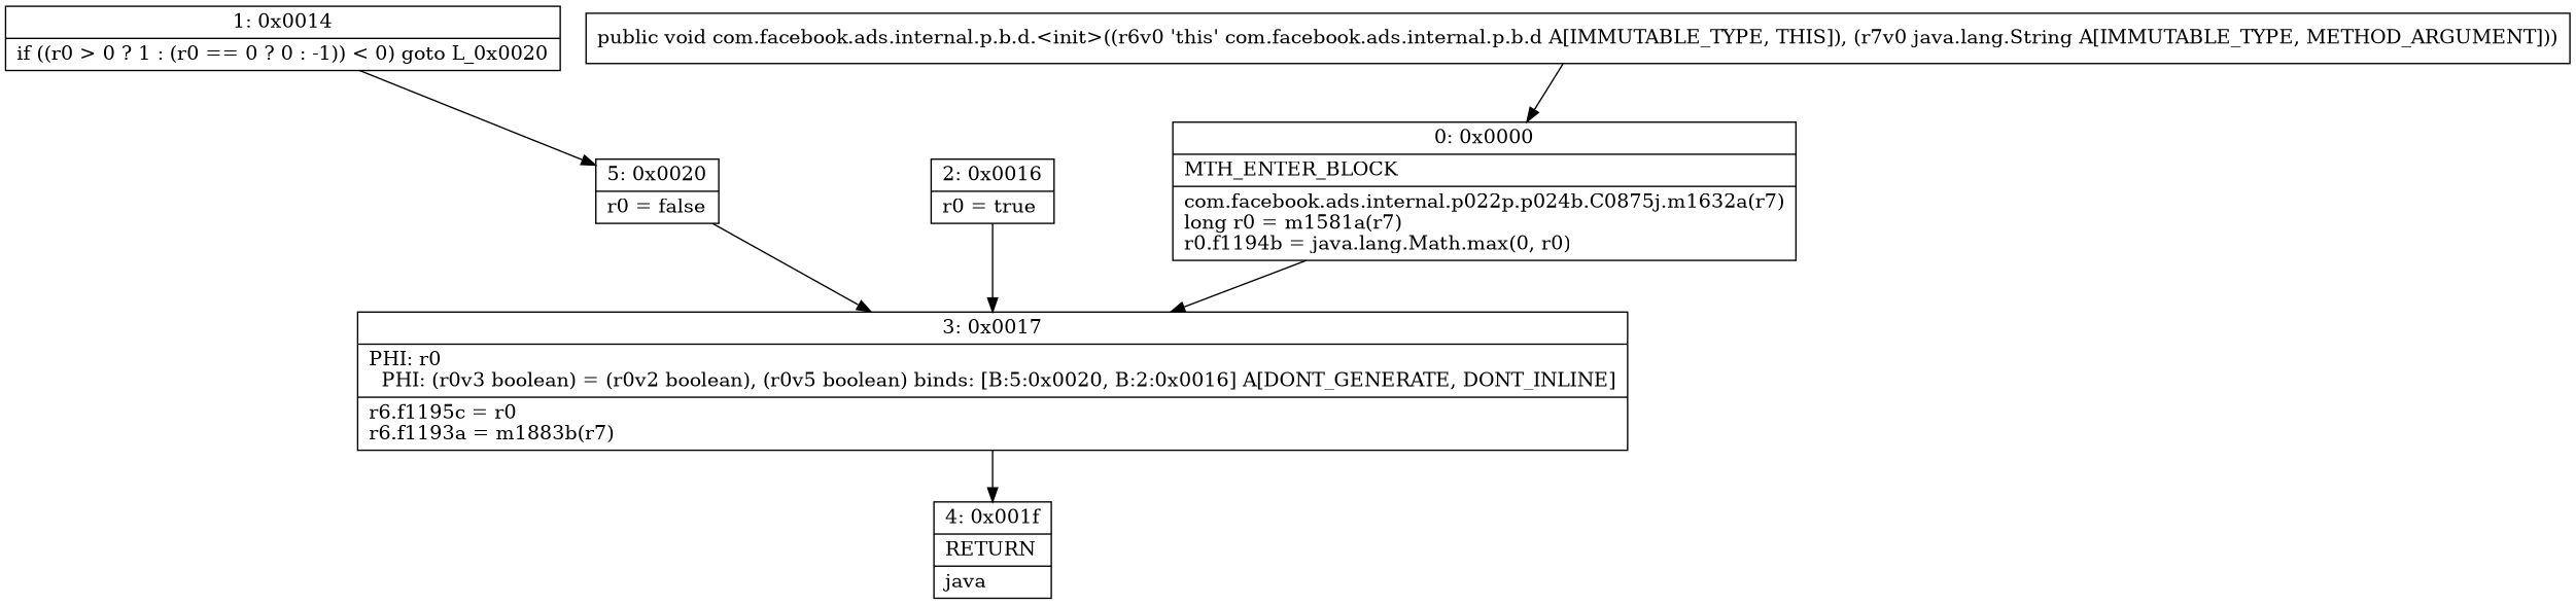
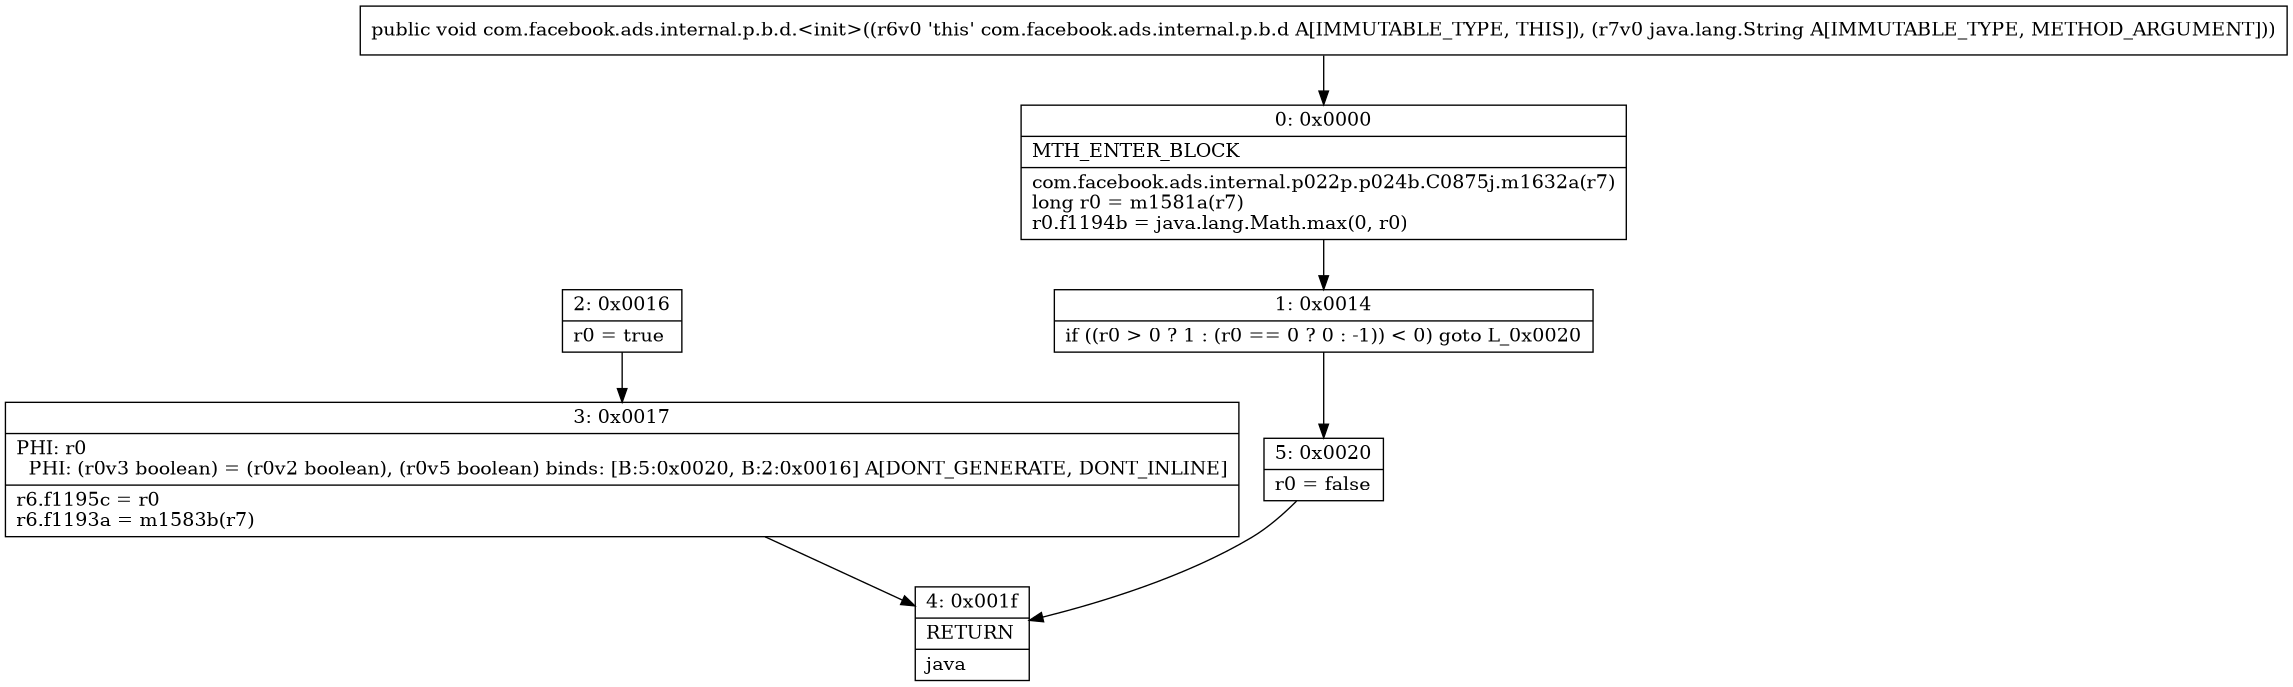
  digraph {
    node [shape=record]
    n1 [label="{0\:\ 0x0000|MTH_ENTER_BLOCK\l|com.facebook.ads.internal.p022p.p024b.C0875j.m1632a(r7)\llong r0 = m1581a(r7)\lr0.f1194b = java.lang.Math.max(0, r0)\l}"]
    n2 [label="{1\:\ 0x0014|if ((r0 \> 0 ? 1 : (r0 == 0 ? 0 : \-1)) \< 0) goto L_0x0020\l}"]
    n3 [label="{5\:\ 0x0020|r0 = false\l}"]
    n4 [label="{2\:\ 0x0016|r0 = true\l}"]
-   n5 [label="{3\:\ 0x0017|PHI: r0 \l  PHI: (r0v3 boolean) = (r0v2 boolean), (r0v5 boolean) binds: [B:5:0x0020, B:2:0x0016] A[DONT_GENERATE, DONT_INLINE]\l|r6.f1195c = r0\lr6.f1193a = m1883b(r7)\l}"]
+   n5 [label="{3\:\ 0x0017|PHI: r0 \l  PHI: (r0v3 boolean) = (r0v2 boolean), (r0v5 boolean) binds: [B:5:0x0020, B:2:0x0016] A[DONT_GENERATE, DONT_INLINE]\l|r6.f1195c = r0\lr6.f1193a = m1583b(r7)\l}"]
    n6 [label="{4\:\ 0x001f|RETURN\l|java\l}"]
    n7 [label="{public void com.facebook.ads.internal.p.b.d.\<init\>((r6v0 'this' com.facebook.ads.internal.p.b.d A[IMMUTABLE_TYPE, THIS]), (r7v0 java.lang.String A[IMMUTABLE_TYPE, METHOD_ARGUMENT])) }"]
-   n1 -> n5
+   n1 -> n2
    n2 -> n3
-   n3 -> n5
+   n3 -> n6
    n4 -> n5
    n5 -> n6
    n7 -> n1
  }
